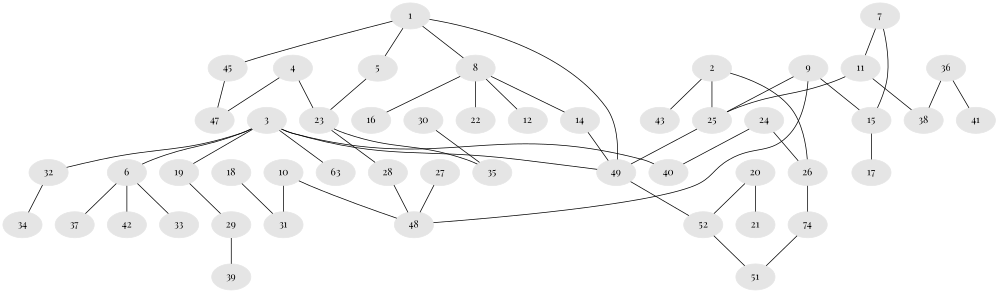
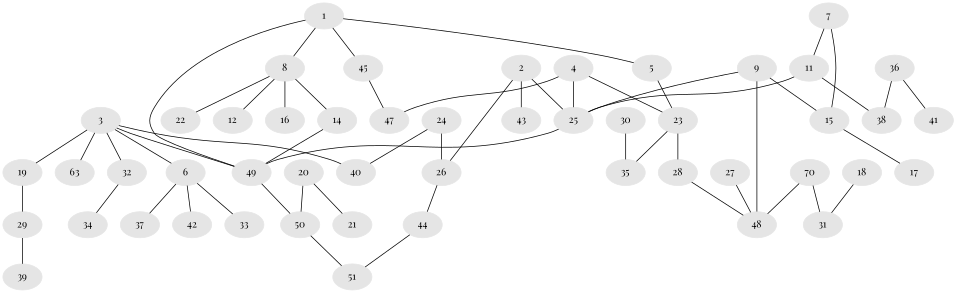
  graph {
    fontname="Playfair Display"
    node [color=gray90 fontname="Playfair Display" style=filled]
    edge [fontname="Playfair Display" weight=1.0]
    1
    5
    8
    45
    49
    23
    12
    14
    16
    22
    47
-   50 [label=52]
+   50
    2
    25
    26
    43
-   44 [label=74]
+   44
    3
    6
    n20 [label=63]
    19
    32
    40
    33
    37
    42
    29
    34
    4
    28
    35
    7
    11
    15
    38
    17
    9
    48
-   10
+   10 [label=70]
    31
    18
    39
    20
    21
    51
    24
    27
    30
    36
    41
    1 -- 5
    1 -- 8
    1 -- 45
    1 -- 49
    5 -- 23
    8 -- 12
    8 -- 14
    8 -- 16
    8 -- 22
    45 -- 47
    49 -- 50
    23 -- 28
    23 -- 35
    14 -- 49
    50 -- 51
    2 -- 25
    2 -- 26
    2 -- 43
    25 -- 49
    26 -- 44
    44 -- 51
    3 -- 49
    3 -- 6
    3 -- n20
    3 -- 19
    3 -- 32
    3 -- 40 [weight=2.0]
    6 -- 33
    6 -- 37
    6 -- 42
    19 -- 29
    32 -- 34
    29 -- 39
    4 -- 23
    4 -- 47
+   4 -- 25
    28 -- 48
    7 -- 11
    7 -- 15
    11 -- 25
    11 -- 38
    15 -- 17
    9 -- 25
    9 -- 15
    9 -- 48
    10 -- 48
    10 -- 31
    18 -- 31
    20 -- 50
    20 -- 21
    24 -- 26
    24 -- 40
    27 -- 48
    30 -- 35
    36 -- 38
    36 -- 41
  }
